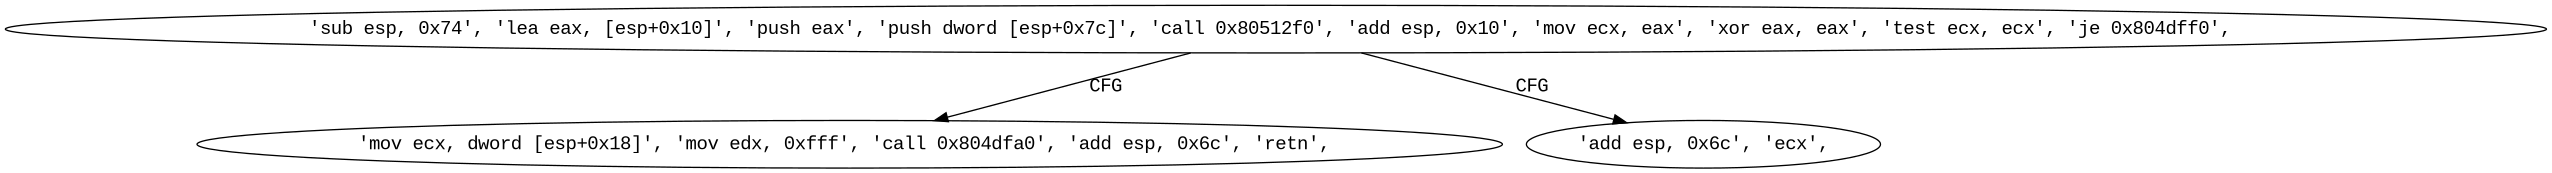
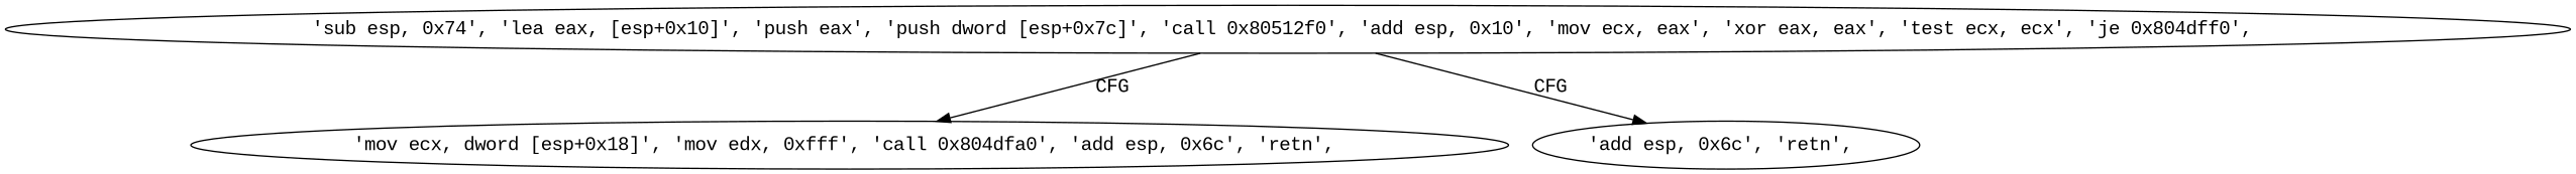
  digraph {
    fontname="Liberation Mono"
    node [fontname="Liberation Mono"]
    edge [fontname="Liberation Mono"]
    n1 [label="'sub esp, 0x74', 'lea eax, [esp+0x10]', 'push eax', 'push dword [esp+0x7c]', 'call 0x80512f0', 'add esp, 0x10', 'mov ecx, eax', 'xor eax, eax', 'test ecx, ecx', 'je 0x804dff0', "]
    n2 [label="'mov ecx, dword [esp+0x18]', 'mov edx, 0xfff', 'call 0x804dfa0', 'add esp, 0x6c', 'retn', "]
-   n3 [label="'add esp, 0x6c', 'ecx',"]
+   n3 [label="'add esp, 0x6c', 'retn', "]
    n1 -> n2 [label=CFG]
    n1 -> n3 [label=CFG]
  }
